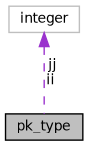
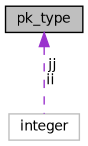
  digraph {
    node [fontname=Helvetica fontsize=10 shape=record style=filled]
    n1 [color=black fillcolor=grey75 fontcolor=black height=0.2 label=pk_type width=0.4]
    n2 [color=grey75 fillcolor=white height=0.2 label=integer width=0.4]
-   n2 -> n1 [color=darkorchid3 dir=back fontname=Helvetica fontsize=10 label=" jj\nii" labelfontname=Helvetica labelfontsize=10 style=dashed]
+   n1 -> n2 [color=darkorchid3 dir=back fontname=Helvetica fontsize=10 label=" jj\nii" labelfontname=Helvetica labelfontsize=10 style=dashed]
  }
